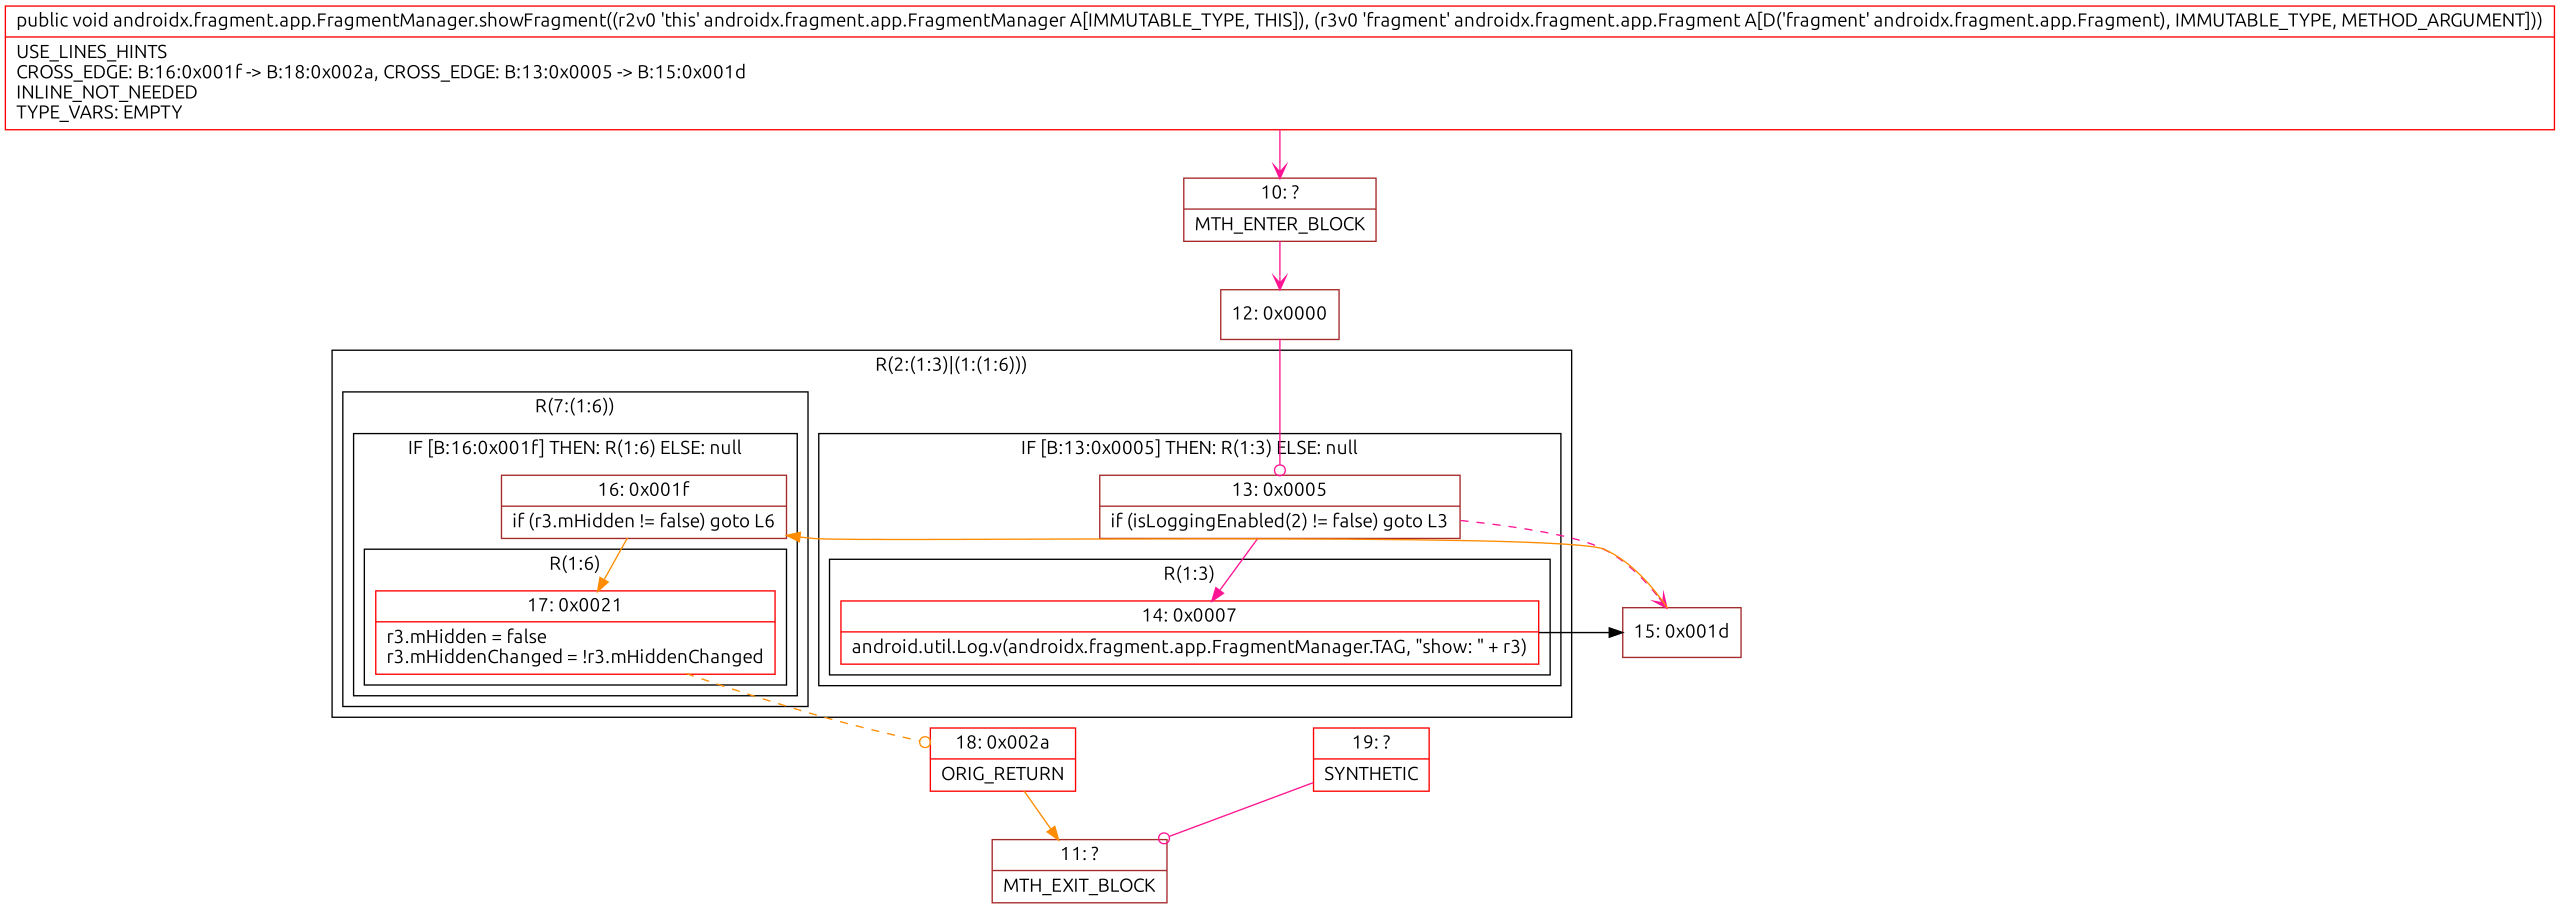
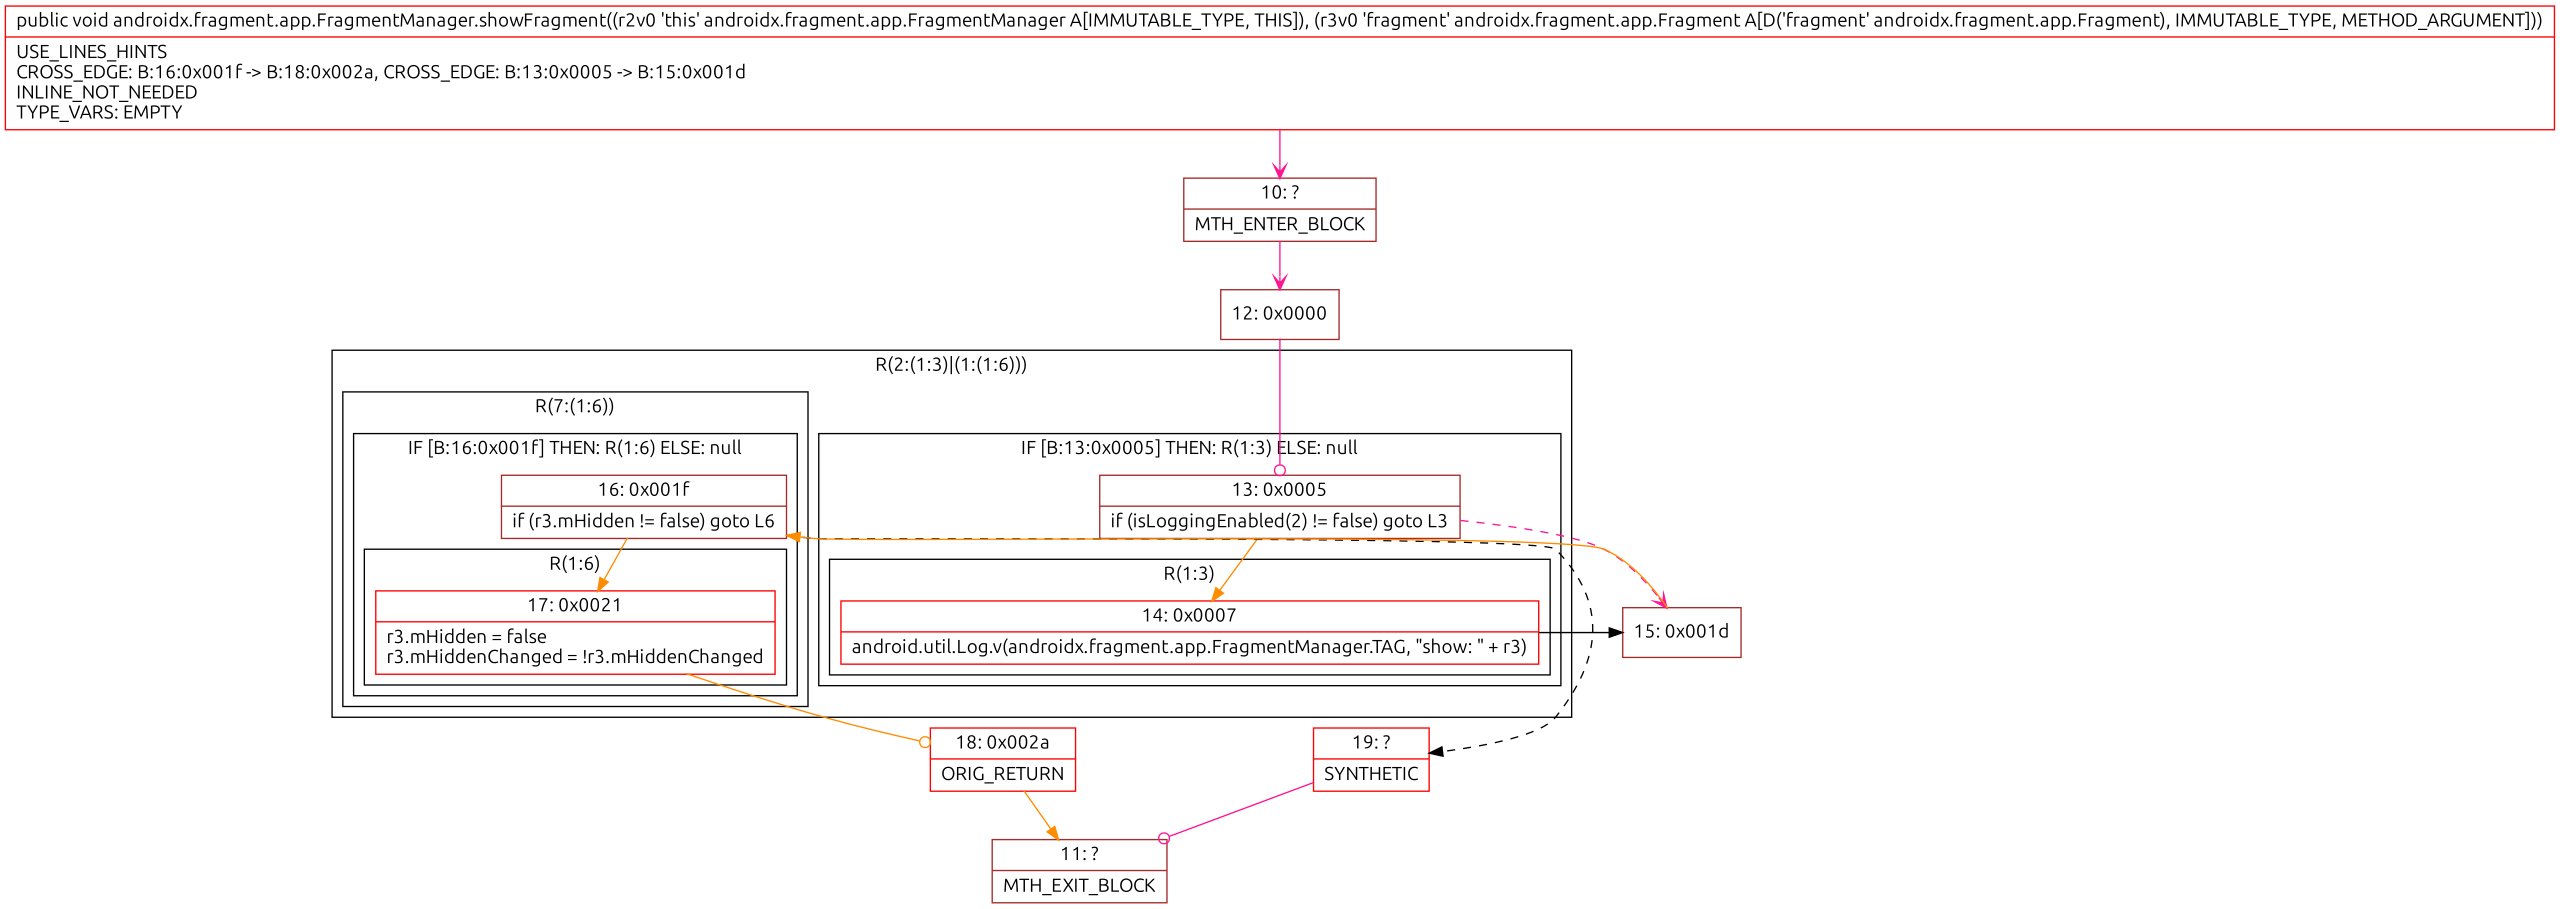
  digraph {
    fontname=Ubuntu
    node [color=brown fontname=Ubuntu shape=record]
    edge [fontname=Ubuntu arrowhead=normal color=darkorange]
    n1 [color=red label="{14\:\ 0x0007|android.util.Log.v(androidx.fragment.app.FragmentManager.TAG, \"show: \" + r3)\l}"]
    n2 [label="{13\:\ 0x0005|if (isLoggingEnabled(2) != false) goto L3\l}"]
    n3 [color=red label="{17\:\ 0x0021|r3.mHidden = false\lr3.mHiddenChanged = !r3.mHiddenChanged\l}"]
    n4 [label="{16\:\ 0x001f|if (r3.mHidden != false) goto L6\l}"]
    n5 [label="{15\:\ 0x001d}"]
    n6 [color=red label="{18\:\ 0x002a|ORIG_RETURN\l}"]
    n7 [color=red label="{19\:\ ?|SYNTHETIC\l}"]
    n8 [label="{11\:\ ?|MTH_EXIT_BLOCK\l}"]
    n9 [label="{10\:\ ?|MTH_ENTER_BLOCK\l}"]
    n10 [label="{12\:\ 0x0000}"]
    n11 [color=red label="{public void androidx.fragment.app.FragmentManager.showFragment((r2v0 'this' androidx.fragment.app.FragmentManager A[IMMUTABLE_TYPE, THIS]), (r3v0 'fragment' androidx.fragment.app.Fragment A[D('fragment' androidx.fragment.app.Fragment), IMMUTABLE_TYPE, METHOD_ARGUMENT]))  | USE_LINES_HINTS\lCROSS_EDGE: B:16:0x001f \-\> B:18:0x002a, CROSS_EDGE: B:13:0x0005 \-\> B:15:0x001d\lINLINE_NOT_NEEDED\lTYPE_VARS: EMPTY\l}"]
    subgraph cluster_1 {
      label="R(2:(1:3)|(1:(1:6)))"
      subgraph cluster_2 {
        label="IF [B:13:0x0005] THEN: R(1:3) ELSE: null"
        n2
        subgraph cluster_3 {
          label="R(1:3)"
          n1
        }
      }
      subgraph cluster_4 {
        label="R(7:(1:6))"
        subgraph cluster_5 {
          label="IF [B:16:0x001f] THEN: R(1:6) ELSE: null"
          n4
          subgraph cluster_6 {
            label="R(1:6)"
            n3
          }
        }
      }
    }
    n1 -> n5 [arrowhead="" color=""]
-   n2 -> n1 [color=deeppink]
+   n2 -> n1
    n2 -> n5 [arrowhead=vee color=deeppink style=dashed]
-   n3 -> n6 [arrowhead=odot style=dashed]
+   n3 -> n6 [arrowhead=odot]
    n4 -> n3
+   n4 -> n7 [color=black style=dashed]
    n5 -> n4
    n6 -> n8
    n7 -> n8 [arrowhead=odot color=deeppink]
    n9 -> n10 [arrowhead=vee color=deeppink]
    n10 -> n2 [arrowhead=odot color=deeppink]
    n11 -> n9 [arrowhead=vee color=deeppink]
  }
